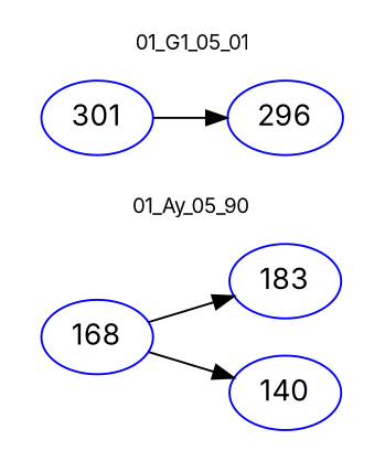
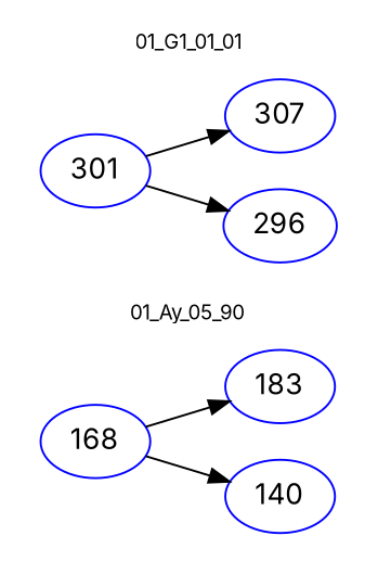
  digraph {
    fontname=Inter
    rankdir=LR
    node [color=blue fontname=Inter]
    edge [color=black fontname=Inter]
    n1 [label=168]
    n2 [label=140]
    n3 [label=183]
    n4 [label=301]
    n5 [label=296]
+   n6 [label=307]
    subgraph cluster_1 {
      color=white
      fontsize=10
      label="01_Ay_05_90"
      n1
      n2
      n3
    }
    subgraph cluster_2 {
      color=white
      fontsize=10
-     label="01_G1_05_01"
+     label="01_G1_01_01"
      n4
      n5
+     n6
    }
    n1 -> n2
    n1 -> n3
    n4 -> n5
+   n4 -> n6
  }
